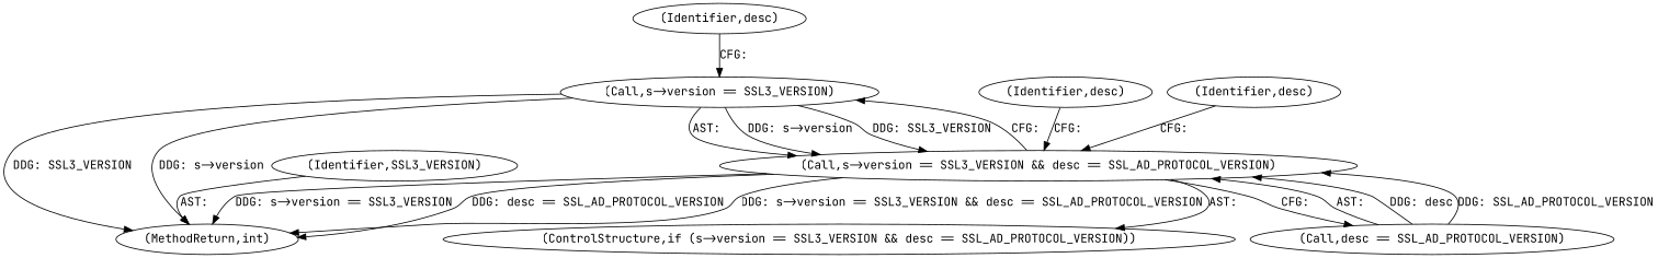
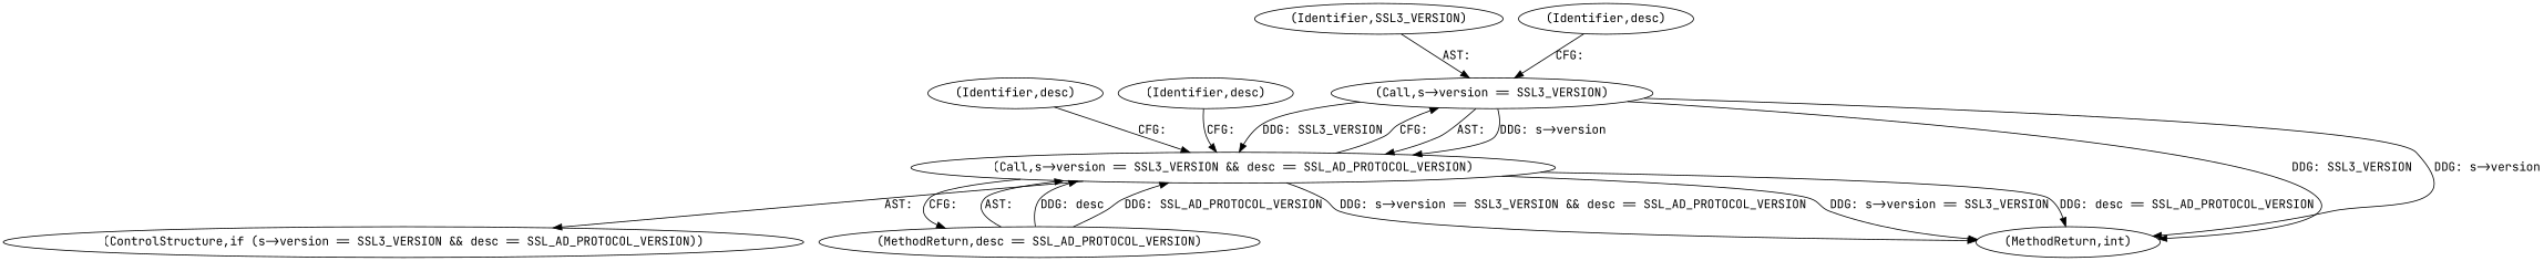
  digraph {
    fontname="JetBrains Mono"
    node [fontname="JetBrains Mono"]
    edge [fontname="JetBrains Mono"]
    n1 [label="(Call,s->version == SSL3_VERSION)"]
    n2 [label="(Call,s->version == SSL3_VERSION && desc == SSL_AD_PROTOCOL_VERSION)"]
    n3 [label="(MethodReturn,int)"]
    n4 [label="(ControlStructure,if (s->version == SSL3_VERSION && desc == SSL_AD_PROTOCOL_VERSION))"]
-   n5 [label="(Call,desc == SSL_AD_PROTOCOL_VERSION)"]
+   n5 [label="(MethodReturn,desc == SSL_AD_PROTOCOL_VERSION)"]
    n6 [label="(Identifier,SSL3_VERSION)"]
    n7 [label="(Identifier,desc)"]
    n8 [label="(Identifier,desc)"]
    n9 [label="(Identifier,desc)"]
    n1 -> n2 [label="AST: "]
    n1 -> n2 [label="DDG: s->version"]
    n1 -> n2 [label="DDG: SSL3_VERSION"]
    n1 -> n3 [label="DDG: SSL3_VERSION"]
    n1 -> n3 [label="DDG: s->version"]
    n2 -> n1 [label="CFG: "]
    n2 -> n3 [label="DDG: s->version == SSL3_VERSION"]
    n2 -> n3 [label="DDG: desc == SSL_AD_PROTOCOL_VERSION"]
    n2 -> n3 [label="DDG: s->version == SSL3_VERSION && desc == SSL_AD_PROTOCOL_VERSION"]
    n2 -> n4 [label="AST: "]
    n2 -> n5 [label="CFG: "]
    n5 -> n2 [label="AST: "]
    n5 -> n2 [label="DDG: desc"]
    n5 -> n2 [label="DDG: SSL_AD_PROTOCOL_VERSION"]
-   n6 -> n3 [label="AST: "]
+   n6 -> n1 [label="AST: "]
    n7 -> n2 [label="CFG: "]
    n8 -> n1 [label="CFG: "]
    n9 -> n2 [label="CFG: "]
  }
